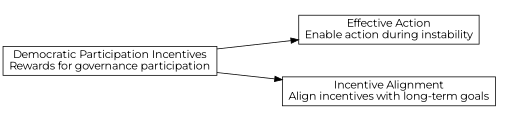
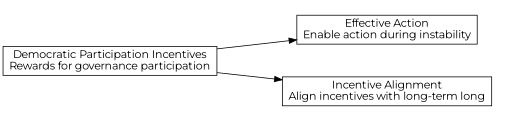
  digraph {
    nodesep=0.6
    rankdir=LR
    ranksep=1.2
    fontname=Montserrat
    node [shape=box fontname=Montserrat]
    edge [fontname=Montserrat]
    n1 [label="Effective Action\nEnable action during instability"]
-   n2 [label="Incentive Alignment\nAlign incentives with long-term goals"]
+   n2 [label="Incentive Alignment\nAlign incentives with long-term long"]
    n3 [label="Democratic Participation Incentives\nRewards for governance participation"]
    subgraph cluster_1 {
      rank=min
      style=invis
      n1
      n2
    }
    n3 -> n1
    n3 -> n2
  }
